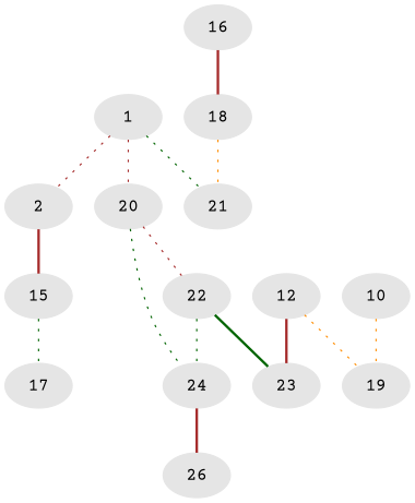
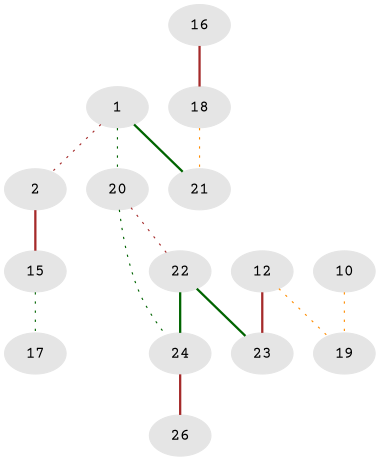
  graph {
    fontname="Courier Prime"
    node [color=gray90 fontname="Courier Prime" style=filled]
    edge [color=brown fontname="Courier Prime" style=dotted weight=1.0]
    1
    2
    20
    21
    15
    22
    24
    17
    23
    10
    19
    12
    18
    16
    26
    1 -- 2
-   1 -- 20
-   1 -- 21 [color=darkgreen]
+   1 -- 20 [color=darkgreen]
+   1 -- 21 [color=darkgreen style=bold]
    2 -- 15 [style=bold]
    20 -- 22
    20 -- 24 [color=darkgreen weight=2.0]
    15 -- 17 [color=darkgreen]
-   22 -- 24 [color=darkgreen weight=3.0]
+   22 -- 24 [color=darkgreen style=bold weight=3.0]
    22 -- 23 [color=darkgreen style=bold]
    24 -- 26 [style=bold weight=2.0]
    10 -- 19 [color=darkorange]
    12 -- 23 [style=bold]
    12 -- 19 [color=darkorange]
    18 -- 21 [color=darkorange]
    16 -- 18 [style=bold]
  }
